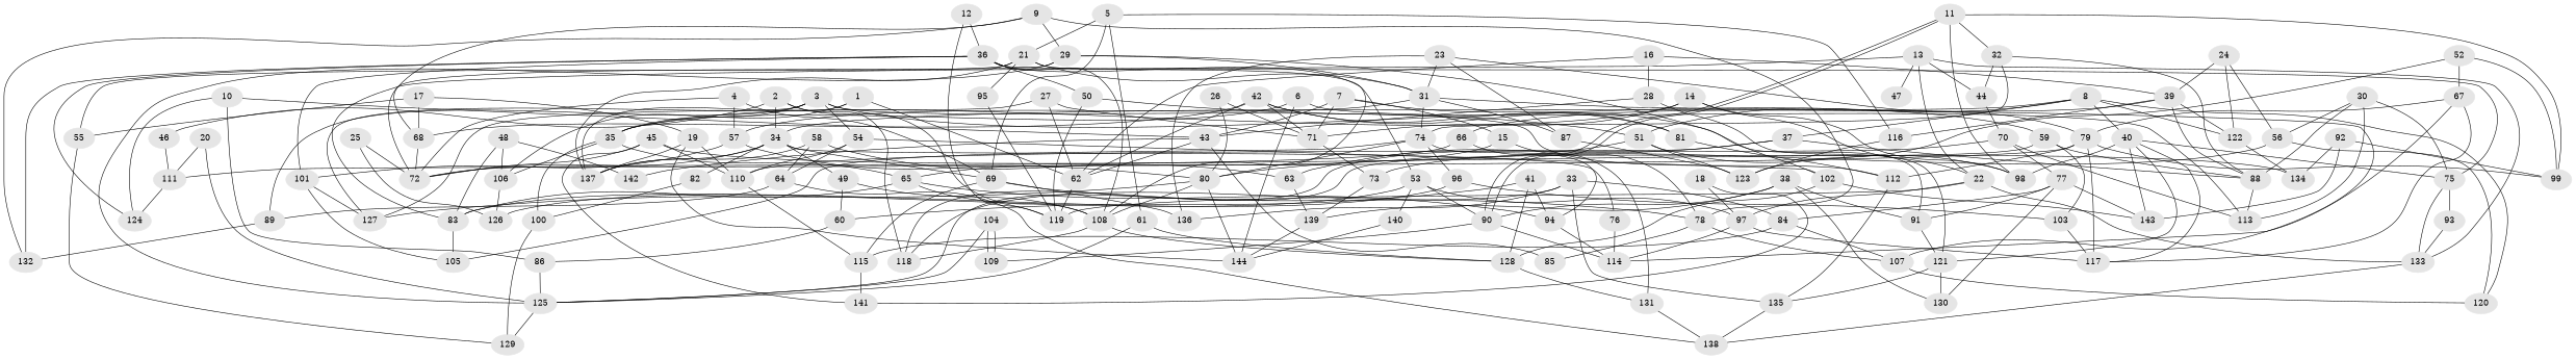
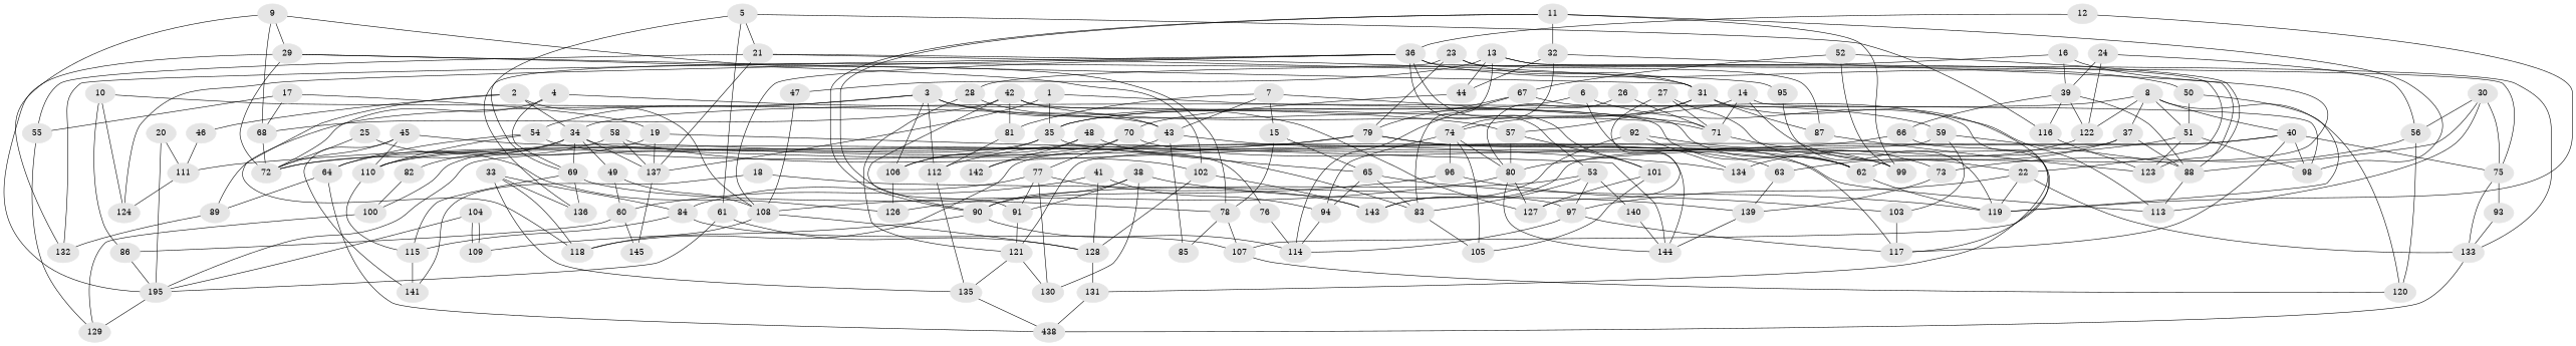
  graph {
    node [color=gray90 style=filled]
    1
    35
    62
    137
    106
    65
    100
    119
+   145
    2
    34
    46
    108
    118
    69
    72
    49
    76
    82
    111
    128
    3
    54
    59
    89
    112
    127
    110
    102
    64
-   125
+   125 [label=195]
    88
    103
    132
    126
    135
    4
    57
    80
    101
    78
    136
    115
    5
    21
    61
    116
    55
    31
    95
    123
    6
    113
    144
    7
    15
    43
    71
    81
    85
    142
    73
    8
    37
    40
    51
    120
    122
    63
    98
    121
    75
    117
    143
    134
    9
    29
    68
    107
    10
    86
    124
    11
    32
    90
    99
    44
    74
    114
    109
    12
    36
    50
    53
    13
    22
    47
    83
    133
    97
    70
    105
-   138
+   138 [label=438]
    14
    94
    16
    28
    39
    66
    17
    19
    129
    18
    141
    20
    87
    23
    79
    24
    56
    25
    26
    27
    130
    30
    93
    96
    33
    84
    60
    140
    139
    38
    91
    131
    41
    42
    77
    45
    48
    52
    67
    58
    92
    104
    1 -- 35
    1 -- 62
    1 -- 137
    35 -- 106
    35 -- 65
    35 -- 100
    62 -- 119
+   137 -- 145
    106 -- 126
    65 -- 119
    65 -- 83
    65 -- 94
    100 -- 129
    2 -- 34
    2 -- 46
    2 -- 108
    2 -- 118
    34 -- 137
    34 -- 69
    34 -- 72
    34 -- 49
    34 -- 76
    34 -- 82
    46 -- 111
    108 -- 118
    108 -- 128
    69 -- 78
    69 -- 136
    69 -- 115
    49 -- 108
    49 -- 60
    76 -- 114
    82 -- 100
    111 -- 124
    128 -- 131
    3 -- 106
    3 -- 54
    3 -- 59
    3 -- 89
    3 -- 112
    3 -- 127
    54 -- 110
    54 -- 102
    54 -- 64
    59 -- 125
    59 -- 88
    59 -- 103
    89 -- 132
    112 -- 135
    110 -- 115
    102 -- 128
    102 -- 143
    64 -- 89
    64 -- 138
    125 -- 129
    88 -- 113
    103 -- 117
    135 -- 138
    4 -- 69
    4 -- 72
    4 -- 57
    57 -- 80
    57 -- 101
    80 -- 108
    80 -- 127
    80 -- 144
    101 -- 127
    101 -- 105
    78 -- 85
    78 -- 107
    115 -- 141
    5 -- 69
    5 -- 21
    5 -- 61
    5 -- 116
    21 -- 137
    21 -- 55
    21 -- 31
    21 -- 95
    61 -- 128
    61 -- 125
    116 -- 123
    55 -- 129
    31 -- 57
    31 -- 107
    31 -- 74
    31 -- 87
    95 -- 119
    6 -- 35
    6 -- 113
    6 -- 144
    7 -- 15
    7 -- 43
    7 -- 71
    7 -- 81
    15 -- 65
    15 -- 78
    43 -- 62
    43 -- 85
    43 -- 142
    71 -- 73
    81 -- 112
    73 -- 139
    8 -- 34
    8 -- 37
    8 -- 40
    8 -- 51
    8 -- 120
    8 -- 122
    37 -- 118
    37 -- 88
    37 -- 63
    40 -- 98
    40 -- 121
    40 -- 75
    40 -- 117
    40 -- 143
    51 -- 80
    51 -- 123
    51 -- 98
    122 -- 134
    63 -- 139
    121 -- 135
    121 -- 130
    75 -- 133
    75 -- 93
    9 -- 132
    9 -- 78
    9 -- 29
    9 -- 68
    29 -- 72
    29 -- 102
    29 -- 125
    29 -- 31
    68 -- 72
    107 -- 120
    10 -- 43
    10 -- 86
    10 -- 124
    86 -- 125
    11 -- 98
    11 -- 32
    11 -- 90
    11 -- 90
    11 -- 99
    32 -- 88
    32 -- 44
    32 -- 74
    90 -- 114
    90 -- 109
    44 -- 70
    74 -- 80
    74 -- 105
    74 -- 94
    74 -- 96
    12 -- 119
    12 -- 36
    36 -- 108
    36 -- 132
    36 -- 101
    36 -- 75
    36 -- 124
    36 -- 50
    36 -- 53
    50 -- 119
    50 -- 51
    53 -- 90
    53 -- 83
    53 -- 97
    53 -- 140
    13 -- 44
    13 -- 22
    13 -- 47
    13 -- 83
    13 -- 133
    22 -- 119
    22 -- 133
    22 -- 97
-   21 -- 108
+   47 -- 108
    83 -- 105
    133 -- 138
    97 -- 117
    97 -- 114
    70 -- 110
    70 -- 113
    70 -- 77
    14 -- 35
    14 -- 71
    14 -- 98
    14 -- 22
    94 -- 114
    16 -- 62
    16 -- 28
    16 -- 39
    28 -- 43
    28 -- 121
    39 -- 88
    39 -- 116
    39 -- 122
    39 -- 66
    66 -- 72
    66 -- 131
    17 -- 55
    17 -- 68
    17 -- 19
    19 -- 137
    19 -- 110
    19 -- 144
    18 -- 97
    18 -- 141
    20 -- 111
    20 -- 125
    87 -- 123
    23 -- 136
    23 -- 31
    23 -- 87
    23 -- 79
    79 -- 111
    79 -- 112
    79 -- 117
    79 -- 99
    24 -- 122
    24 -- 39
    24 -- 56
    56 -- 73
    56 -- 120
    25 -- 72
    25 -- 126
    26 -- 80
    26 -- 71
    27 -- 62
    27 -- 127
    27 -- 71
    30 -- 88
    30 -- 113
    30 -- 75
    30 -- 56
    93 -- 133
    96 -- 103
    96 -- 126
    33 -- 118
    33 -- 135
    33 -- 136
    33 -- 84
    84 -- 115
    84 -- 107
+   60 -- 145
    60 -- 86
    140 -- 144
    139 -- 144
    38 -- 90
    38 -- 130
    38 -- 139
    38 -- 91
    91 -- 121
    131 -- 138
    41 -- 128
    41 -- 94
    41 -- 60
    42 -- 62
    42 -- 71
    42 -- 81
    42 -- 68
    42 -- 91
    77 -- 143
    77 -- 130
    77 -- 84
    77 -- 91
    45 -- 72
    45 -- 110
    45 -- 134
    45 -- 141
    48 -- 106
    48 -- 142
    48 -- 83
    52 -- 123
    52 -- 99
    52 -- 67
    67 -- 117
    67 -- 114
    67 -- 79
    58 -- 137
    58 -- 64
    58 -- 63
    92 -- 143
    92 -- 134
    92 -- 99
    104 -- 125
    104 -- 109
    104 -- 109
  }
